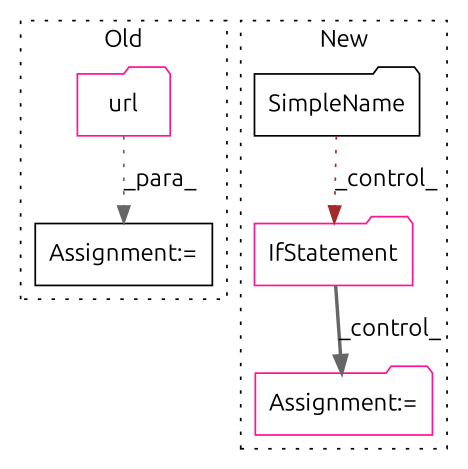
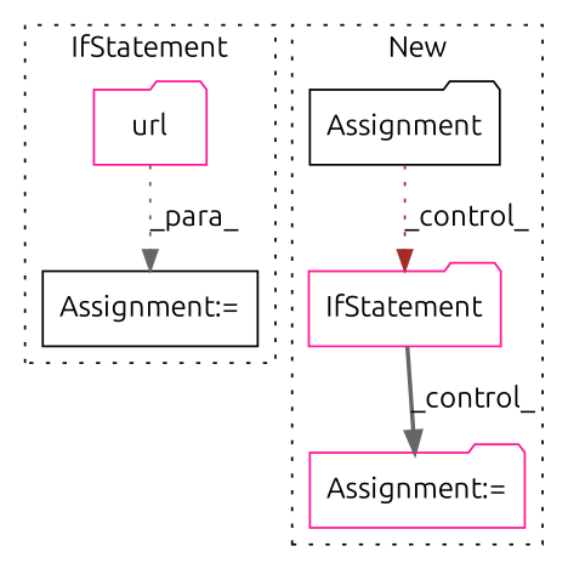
  digraph {
    fontname=Ubuntu
    node [a=7 color=deeppink fontname=Ubuntu l=1 shape=folder]
    edge [color=gray40 fontname=Ubuntu style=dotted]
    n1 [a=32 l="4,1" label=url s="2075,2102"]
    n2 [color=black label="Assignment:=" s=2061 shape=box]
    n3 [a=25 l="4,2" label=IfStatement s="1848,1897"]
-   n4 [a=42 color=black label=SimpleName l=""]
+   n4 [a=42 color=black label=Assignment l=""]
    n5 [label="Assignment:=" s=1924]
    subgraph cluster_1 {
-     label=Old
+     label=IfStatement
      style=dotted
      n1
      n2
    }
    subgraph cluster_2 {
      label=New
      style=dotted
      n3
      n4
      n5
    }
    n1 -> n2 [label=_para_]
    n3 -> n5 [label=_control_ style=bold]
    n4 -> n3 [color=brown label=_control_]
  }
